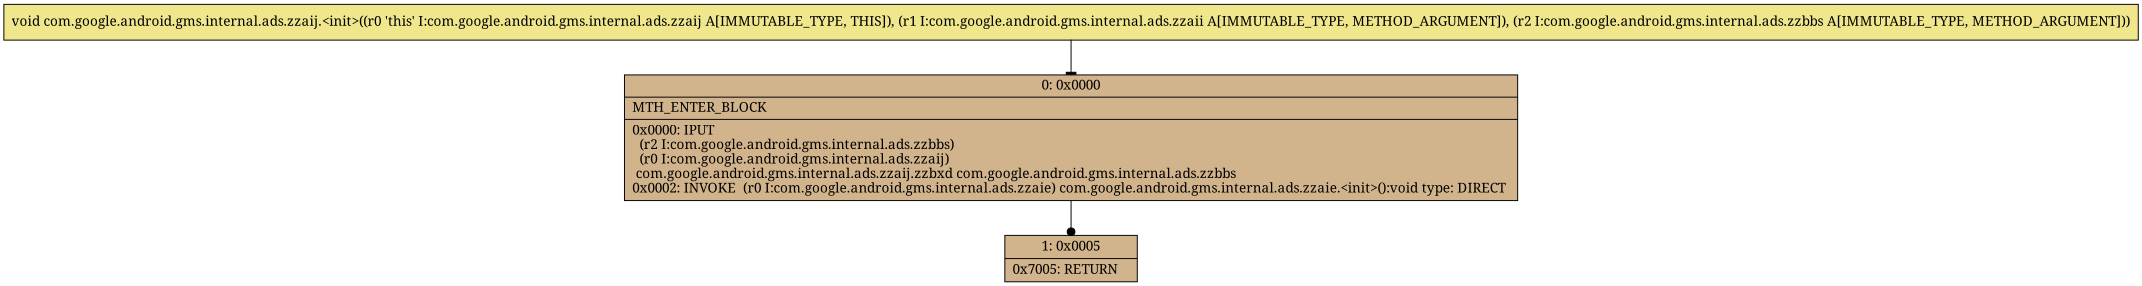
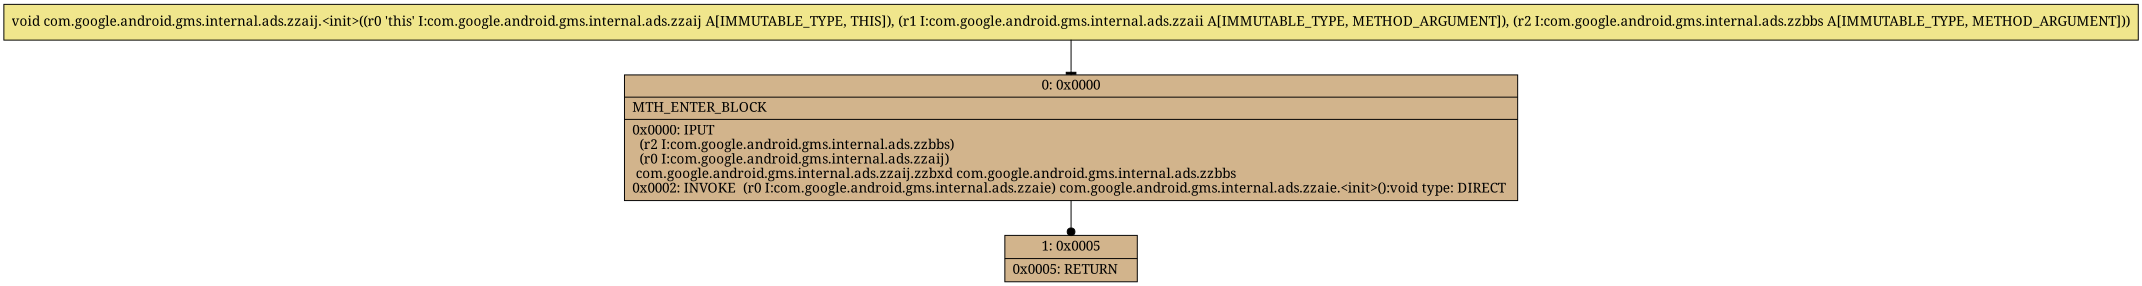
  digraph {
    fontname="Noto Serif"
    node [shape=record style=filled fillcolor=tan fontname="Noto Serif"]
    edge [fontname="Noto Serif"]
    n1 [label="{0\:\ 0x0000|MTH_ENTER_BLOCK\l|0x0000: IPUT  \l  (r2 I:com.google.android.gms.internal.ads.zzbbs)\l  (r0 I:com.google.android.gms.internal.ads.zzaij)\l com.google.android.gms.internal.ads.zzaij.zzbxd com.google.android.gms.internal.ads.zzbbs \l0x0002: INVOKE  (r0 I:com.google.android.gms.internal.ads.zzaie) com.google.android.gms.internal.ads.zzaie.\<init\>():void type: DIRECT \l}"]
-   n2 [label="{1\:\ 0x0005|0x7005: RETURN   \l}"]
+   n2 [label="{1\:\ 0x0005|0x0005: RETURN   \l}"]
    n3 [label="{void com.google.android.gms.internal.ads.zzaij.\<init\>((r0 'this' I:com.google.android.gms.internal.ads.zzaij A[IMMUTABLE_TYPE, THIS]), (r1 I:com.google.android.gms.internal.ads.zzaii A[IMMUTABLE_TYPE, METHOD_ARGUMENT]), (r2 I:com.google.android.gms.internal.ads.zzbbs A[IMMUTABLE_TYPE, METHOD_ARGUMENT])) }" fillcolor=khaki]
    n1 -> n2 [arrowhead=dot]
    n3 -> n1 [arrowhead=tee]
  }
